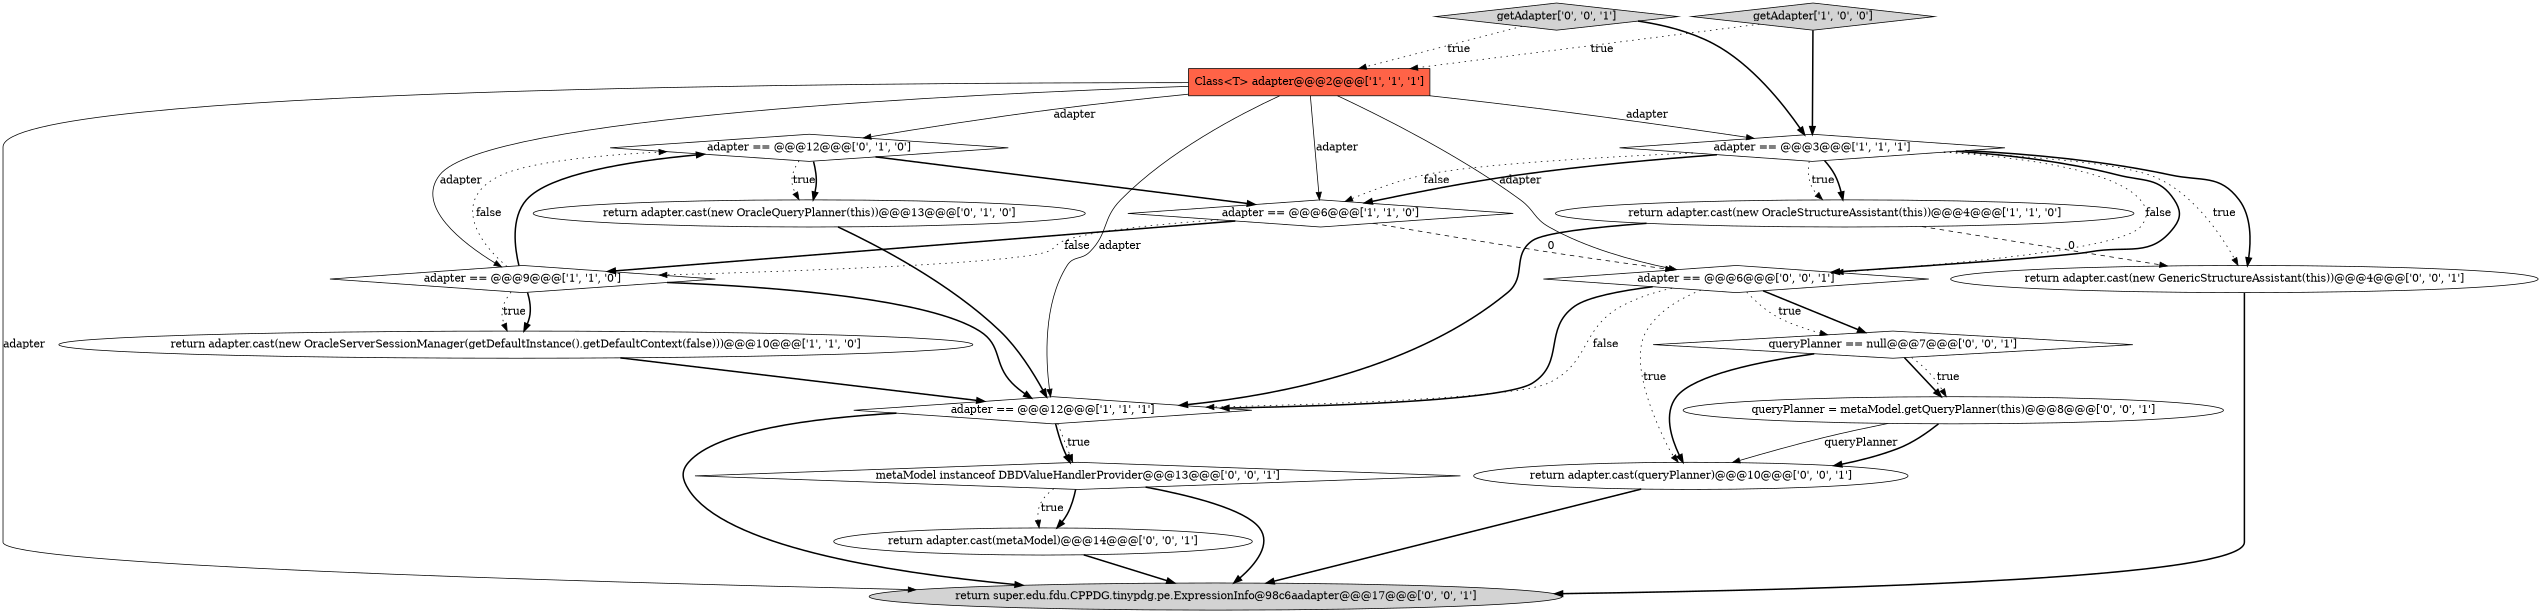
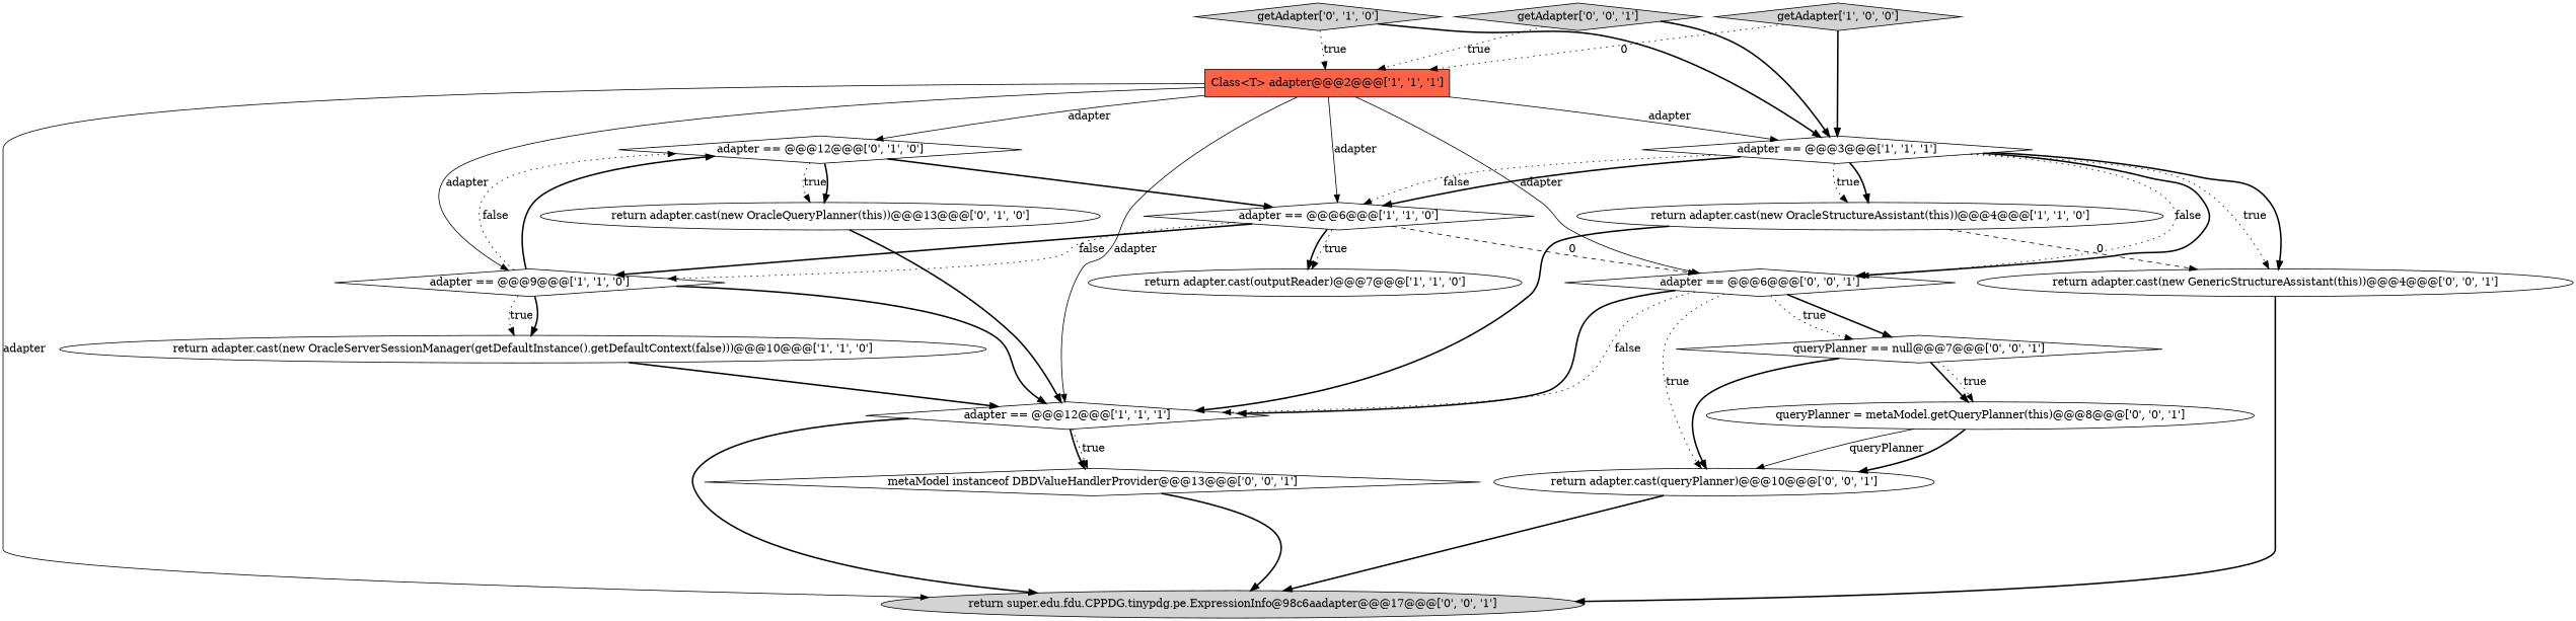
  digraph {
    node [fillcolor=white shape=diamond style=filled]
    edge [style=bold]
    n1 [fillcolor=tomato label="Class<T> adapter@@@2@@@['1', '1', '1']" shape=box]
    n2 [label="adapter == @@@12@@@['0', '1', '0']"]
    n3 [fillcolor=lightgray label="return super.edu.fdu.CPPDG.tinypdg.pe.ExpressionInfo@98c6aadapter@@@17@@@['0', '0', '1']" shape=ellipse]
    n4 [label="adapter == @@@12@@@['1', '1', '1']"]
    n5 [label="adapter == @@@6@@@['1', '1', '0']"]
    n6 [label="adapter == @@@9@@@['1', '1', '0']"]
    n7 [label="adapter == @@@3@@@['1', '1', '1']"]
    n8 [label="adapter == @@@6@@@['0', '0', '1']"]
    n9 [label="return adapter.cast(new OracleQueryPlanner(this))@@@13@@@['0', '1', '0']" shape=ellipse]
    n10 [label="metaModel instanceof DBDValueHandlerProvider@@@13@@@['0', '0', '1']"]
+   n11 [label="return adapter.cast(outputReader)@@@7@@@['1', '1', '0']" shape=ellipse]
    n12 [label="return adapter.cast(new OracleServerSessionManager(getDefaultInstance().getDefaultContext(false)))@@@10@@@['1', '1', '0']" shape=ellipse]
    n13 [label="return adapter.cast(new OracleStructureAssistant(this))@@@4@@@['1', '1', '0']" shape=ellipse]
    n14 [label="return adapter.cast(new GenericStructureAssistant(this))@@@4@@@['0', '0', '1']" shape=ellipse]
    n15 [label="return adapter.cast(queryPlanner)@@@10@@@['0', '0', '1']" shape=ellipse]
    n16 [label="queryPlanner == null@@@7@@@['0', '0', '1']"]
-   n17 [label="return adapter.cast(metaModel)@@@14@@@['0', '0', '1']" shape=ellipse]
    n18 [label="queryPlanner = metaModel.getQueryPlanner(this)@@@8@@@['0', '0', '1']" shape=ellipse]
+   n19 [fillcolor=lightgray label="getAdapter['0', '1', '0']"]
    n20 [fillcolor=lightgray label="getAdapter['0', '0', '1']"]
    n21 [fillcolor=lightgray label="getAdapter['1', '0', '0']"]
    n1 -> n2 [label=adapter style=solid]
    n1 -> n3 [label=adapter style=solid]
    n1 -> n4 [label=adapter style=solid]
    n1 -> n5 [label=adapter style=solid]
    n1 -> n6 [label=adapter style=solid]
    n1 -> n7 [label=adapter style=solid]
    n1 -> n8 [label=adapter style=solid]
    n2 -> n5
    n2 -> n9 [label=true style=dotted]
    n2 -> n9
    n4 -> n3
    n4 -> n10 [label=true style=dotted]
    n4 -> n10
    n5 -> n6 [label=false style=dotted]
    n5 -> n6
    n5 -> n8 [label=0 style=dashed]
+   n5 -> n11
+   n5 -> n11 [label=true style=dotted]
    n6 -> n2 [label=false style=dotted]
    n6 -> n2
    n6 -> n4
    n6 -> n12
    n6 -> n12 [label=true style=dotted]
    n7 -> n5
    n7 -> n5 [label=false style=dotted]
    n7 -> n8 [label=false style=dotted]
    n7 -> n8
    n7 -> n13 [label=true style=dotted]
    n7 -> n13
    n7 -> n14 [label=true style=dotted]
    n7 -> n14
    n8 -> n4
    n8 -> n4 [label=false style=dotted]
    n8 -> n15 [label=true style=dotted]
    n8 -> n16
    n8 -> n16 [label=true style=dotted]
    n9 -> n4
    n10 -> n3
-   n10 -> n17
-   n10 -> n17 [label=true style=dotted]
    n12 -> n4
    n13 -> n4
    n13 -> n14 [label=0 style=dashed]
    n14 -> n3
    n15 -> n3
    n16 -> n15
    n16 -> n18
    n16 -> n18 [label=true style=dotted]
-   n17 -> n3
    n18 -> n15 [label=queryPlanner style=solid]
    n18 -> n15
+   n19 -> n1 [label=true style=dotted]
+   n19 -> n7
    n20 -> n1 [label=true style=dotted]
    n20 -> n7
-   n21 -> n1 [label=true style=dotted]
+   n21 -> n1 [label=0 style=dotted]
    n21 -> n7
  }
